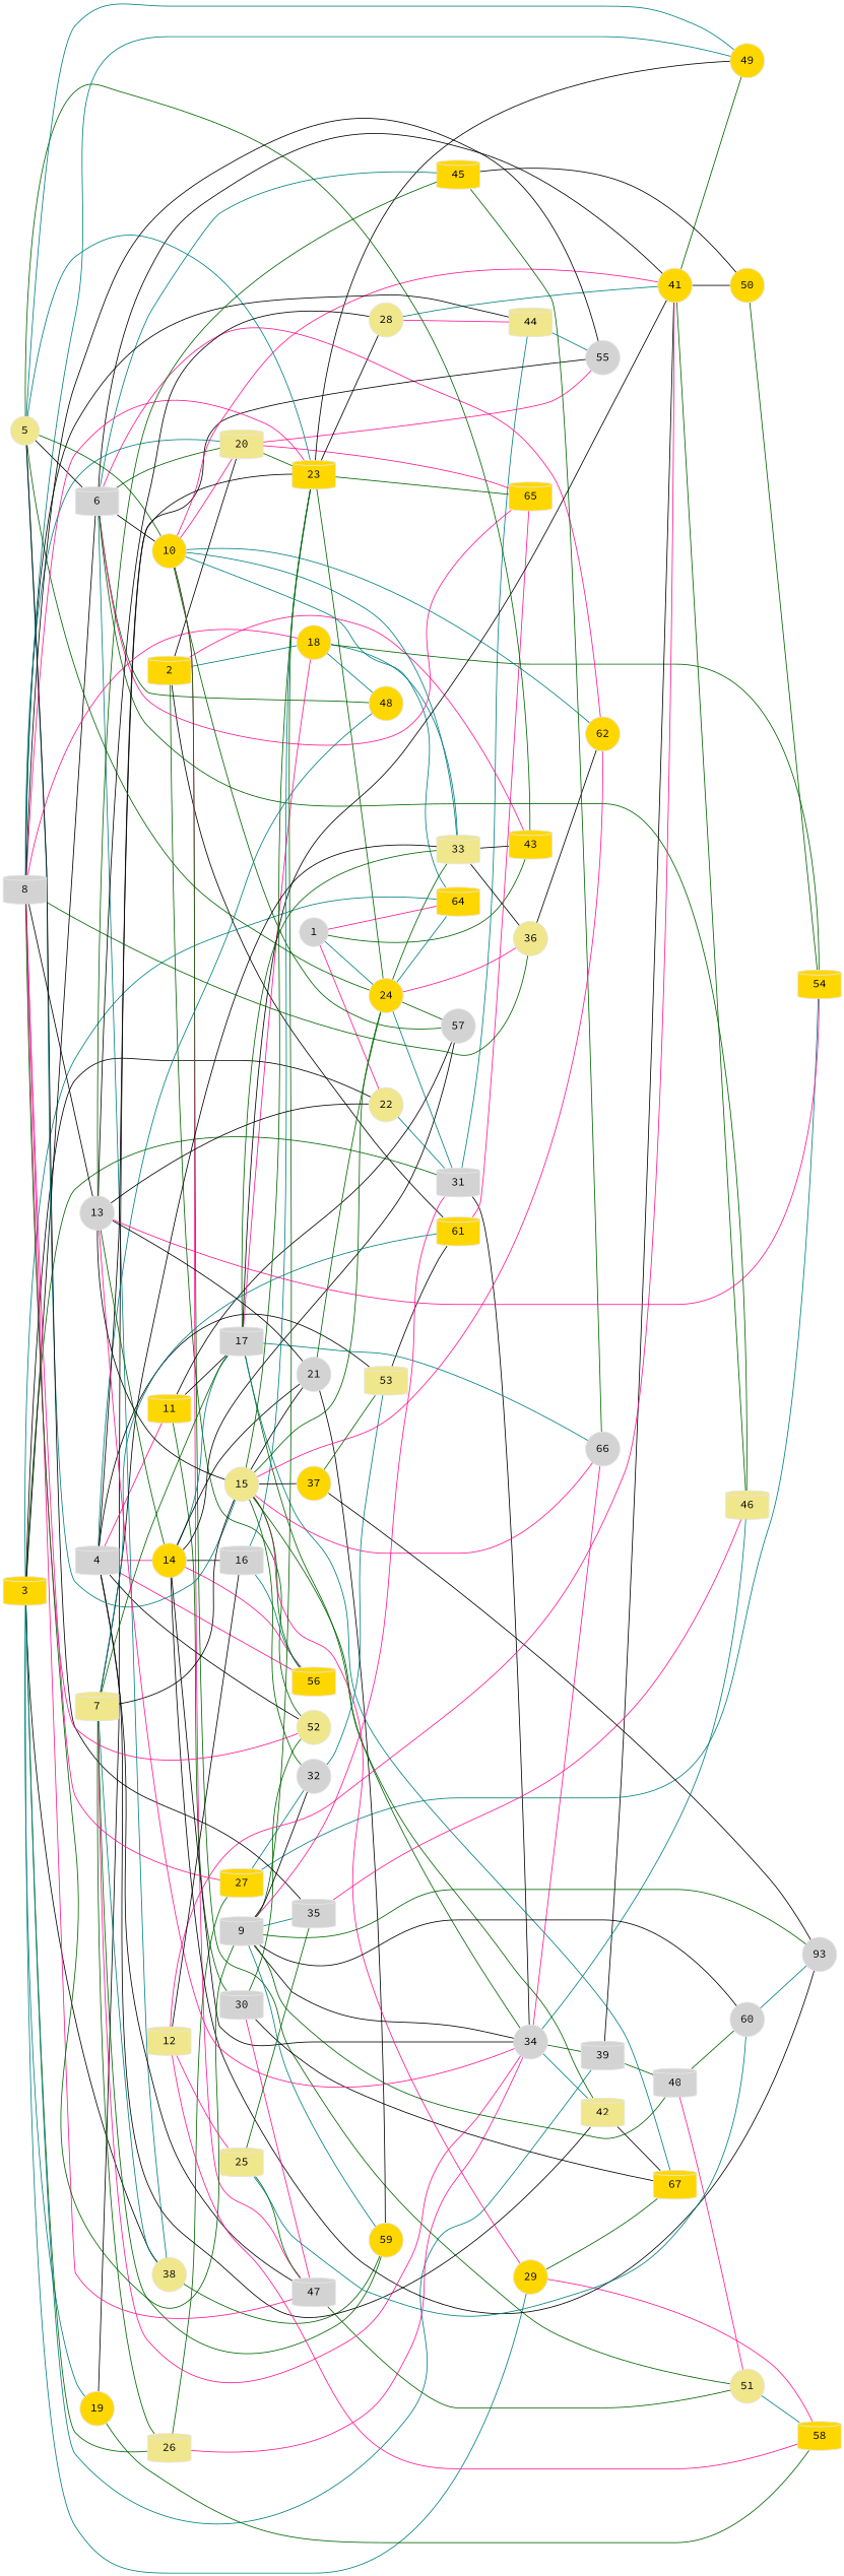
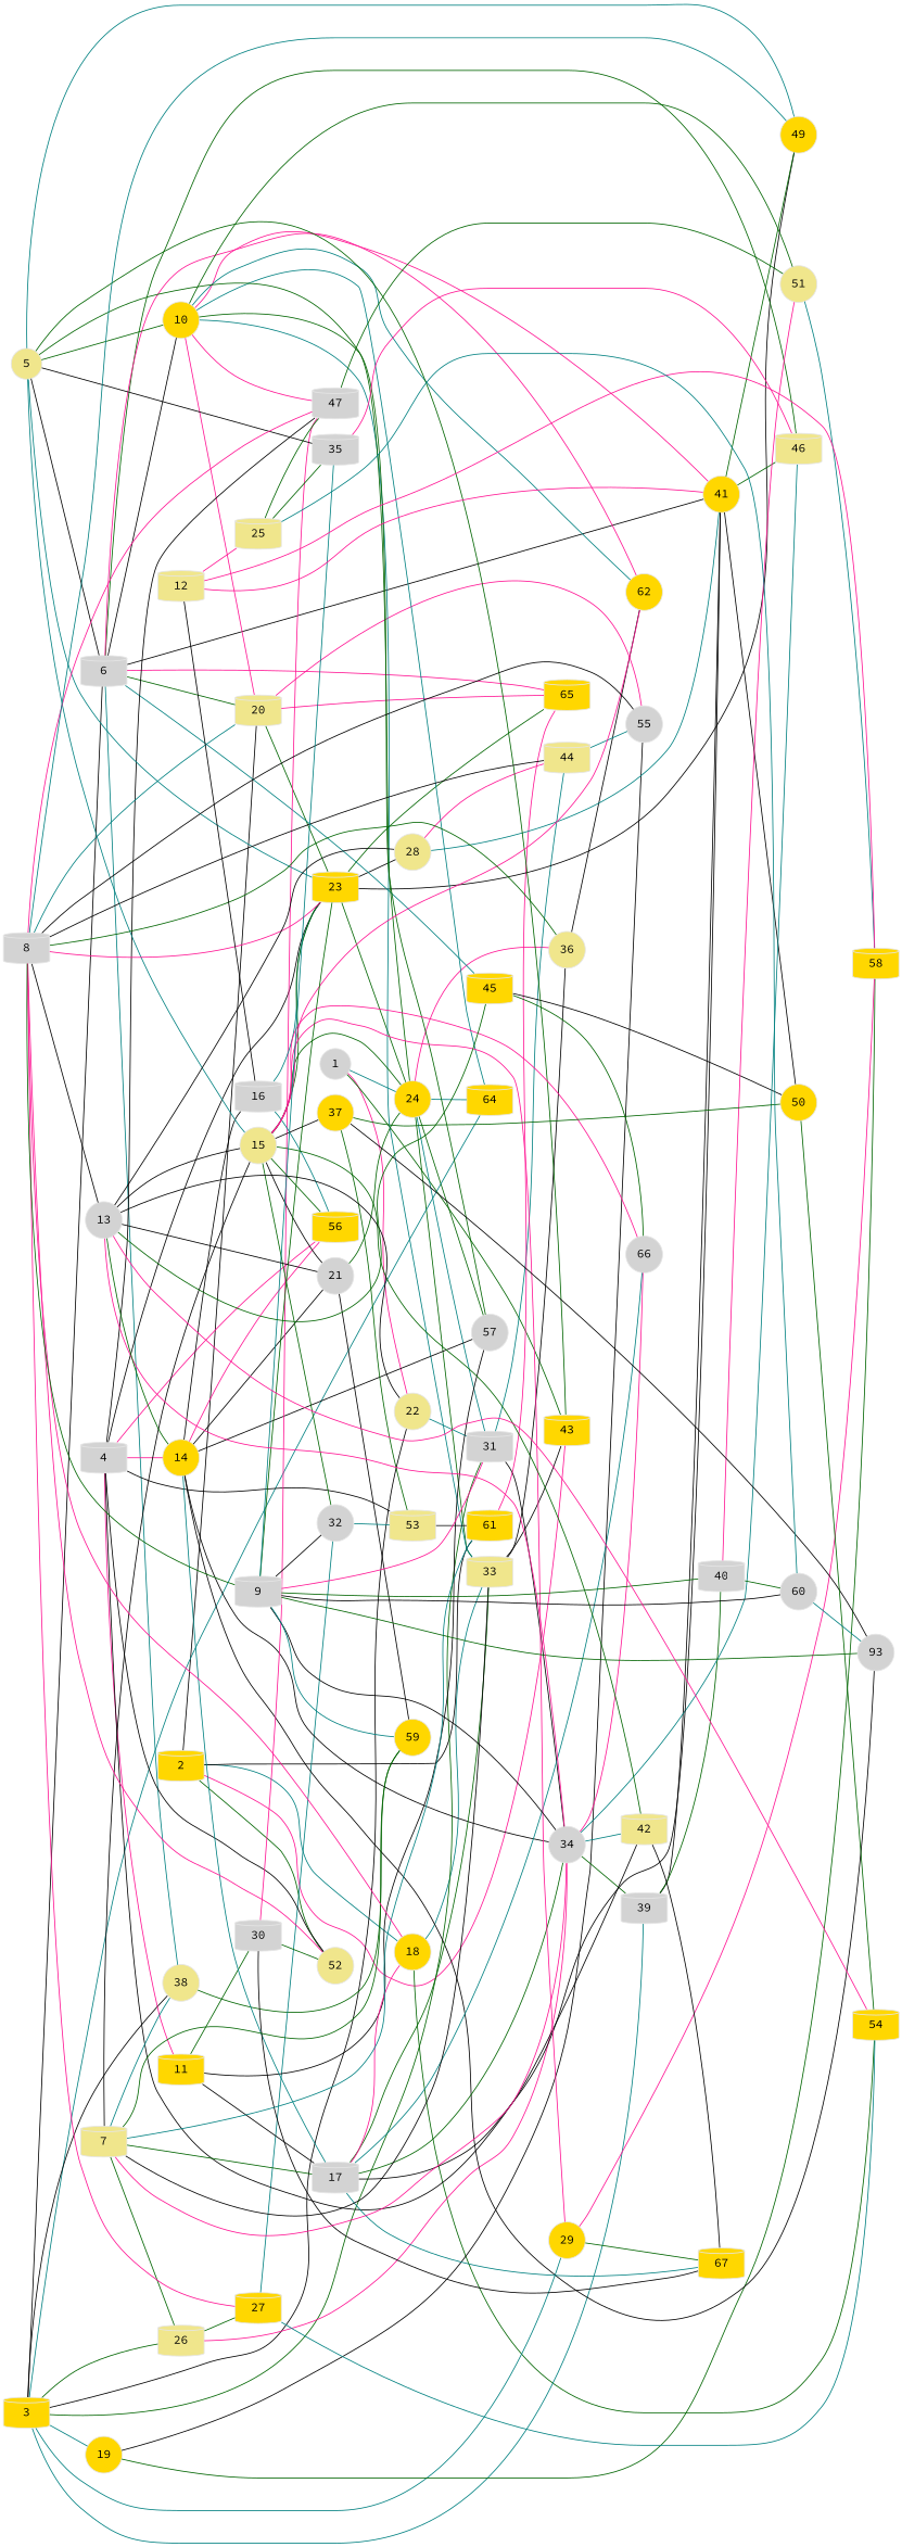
  graph {
    fontname="Source Code Pro"
    rankdir=LR
    node [color=gray90 fillcolor=gold fontname="Source Code Pro" shape=cylinder style=filled]
    edge [color=darkgreen fontname="Source Code Pro" weight=1.0]
    1 [fillcolor=lightgrey shape=circle]
    22 [fillcolor=khaki shape=circle]
    24 [shape=circle]
    43
    64
    31 [fillcolor=lightgrey]
    33 [fillcolor=khaki]
    36 [fillcolor=khaki shape=circle]
    57 [fillcolor=lightgrey shape=circle]
    2
    18 [shape=circle]
    20 [fillcolor=khaki]
    52 [fillcolor=khaki shape=circle]
    61
-   48 [shape=circle]
    54
    23
    65
    55 [fillcolor=lightgrey shape=circle]
    3
    6 [fillcolor=lightgrey]
    19 [shape=circle]
    26 [fillcolor=khaki]
    29 [shape=circle]
    38 [fillcolor=khaki shape=circle]
    39 [fillcolor=lightgrey]
    10 [shape=circle]
    41 [shape=circle]
    45
    46 [fillcolor=khaki]
    62 [shape=circle]
    58
    34 [fillcolor=lightgrey shape=circle]
    27
    67
    44 [fillcolor=khaki]
    59 [shape=circle]
    40 [fillcolor=lightgrey]
    4 [fillcolor=lightgrey]
    11
    14 [shape=circle]
    42 [fillcolor=khaki]
    47 [fillcolor=lightgrey]
    53 [fillcolor=khaki]
    56
    17 [fillcolor=lightgrey]
    30 [fillcolor=lightgrey]
    n48 [fillcolor=lightgrey label=93 shape=circle]
    16 [fillcolor=lightgrey]
    21 [fillcolor=lightgrey shape=circle]
    49 [shape=circle]
    28 [fillcolor=khaki shape=circle]
    51 [fillcolor=khaki shape=circle]
    5 [fillcolor=khaki shape=circle]
    15 [fillcolor=khaki shape=circle]
    35 [fillcolor=lightgrey]
    32 [fillcolor=lightgrey shape=circle]
    37 [shape=circle]
    66 [fillcolor=lightgrey shape=circle]
    50 [shape=circle]
    7 [fillcolor=khaki]
    8 [fillcolor=lightgrey]
    9 [fillcolor=lightgrey]
    13 [fillcolor=lightgrey shape=circle]
    60 [fillcolor=lightgrey shape=circle]
    12 [fillcolor=khaki]
    25 [fillcolor=khaki]
    1 -- 22 [color=deeppink]
    1 -- 24 [color=teal]
    1 -- 43
-   1 -- 64 [color=deeppink]
    22 -- 31 [color=teal]
    24 -- 64 [color=teal]
    24 -- 31 [color=teal]
    24 -- 33
    24 -- 36 [color=deeppink]
    24 -- 57
    31 -- 34 [color=black]
    31 -- 44 [color=teal]
    33 -- 43 [color=black]
    33 -- 36 [color=black]
    36 -- 62 [color=black]
    2 -- 43 [color=deeppink]
    2 -- 18 [color=teal]
    2 -- 20 [color=black]
    2 -- 52
    2 -- 61 [color=black]
    18 -- 33 [color=teal]
-   18 -- 48 [color=teal]
    18 -- 54
    20 -- 23
    20 -- 65 [color=deeppink]
    20 -- 55 [color=deeppink]
    61 -- 65 [color=deeppink]
    23 -- 24 [weight=2.0]
    23 -- 65
    23 -- 49 [color=black]
    23 -- 28 [color=black]
    3 -- 22 [color=black]
    3 -- 64 [color=teal]
    3 -- 31 [weight=3.0]
    3 -- 6 [color=black]
    3 -- 19 [color=teal weight=2.0]
    3 -- 26
    3 -- 29 [color=teal]
    3 -- 38 [color=black]
    3 -- 39 [color=teal]
    6 -- 20 [weight=2.0]
-   6 -- 48
    6 -- 65 [color=deeppink]
    6 -- 38 [color=teal]
    6 -- 10 [color=black]
    6 -- 41 [color=black]
    6 -- 45 [color=teal]
    6 -- 46
    6 -- 62 [color=deeppink]
    19 -- 55 [color=black]
    19 -- 58
    26 -- 34 [color=deeppink]
    26 -- 27
    29 -- 58 [color=deeppink]
    29 -- 67
    38 -- 59
    39 -- 41 [color=black]
    39 -- 40
    10 -- 64 [color=teal]
    10 -- 33 [color=teal]
    10 -- 57
    10 -- 20 [color=deeppink]
    10 -- 41 [color=deeppink weight=2.0]
    10 -- 62 [color=teal]
    10 -- 47 [color=deeppink weight=2.0]
    10 -- 51
    41 -- 46
    41 -- 49
    41 -- 50 [color=black]
    45 -- 66
    45 -- 50 [color=black]
    34 -- 39
    34 -- 46 [color=teal]
    34 -- 42 [color=teal]
    34 -- 66 [color=deeppink]
    27 -- 54 [color=teal]
    27 -- 32 [color=teal]
    44 -- 55 [color=teal]
    40 -- 51 [color=deeppink]
    40 -- 60
    4 -- 52 [color=black]
-   4 -- 48 [color=teal weight=2.0]
    4 -- 23 [color=black]
    4 -- 11 [color=deeppink]
    4 -- 14 [color=deeppink]
    4 -- 42 [color=black]
    4 -- 47 [color=black weight=2.0]
    4 -- 53 [color=black]
    4 -- 56 [color=deeppink]
    11 -- 57 [color=black]
    11 -- 17 [color=black]
    11 -- 30
    14 -- 57 [color=black]
    14 -- 34 [color=black weight=2.0]
    14 -- 56 [color=deeppink]
    14 -- 17 [color=teal]
    14 -- n48 [color=black]
    14 -- 16 [color=black]
    14 -- 21 [color=black]
    42 -- 67 [color=black]
    47 -- 51
    53 -- 61 [color=black]
    17 -- 33 [weight=2.0]
    17 -- 18 [color=deeppink weight=3.0]
    17 -- 41 [color=black]
    17 -- 34
    17 -- 67 [color=teal]
    17 -- 66 [color=teal]
    30 -- 52
    30 -- 67 [color=black]
    30 -- 47 [color=deeppink]
    16 -- 23 [color=teal]
    16 -- 56 [color=teal]
    21 -- 24 [weight=2.0]
    21 -- 59 [color=black]
    28 -- 41 [color=teal]
    28 -- 44 [color=deeppink]
    51 -- 58 [color=teal]
    5 -- 24
    5 -- 43
    5 -- 23 [color=teal]
    5 -- 6 [color=black]
    5 -- 10
    5 -- 49 [color=teal]
    5 -- 15 [color=teal]
    5 -- 35 [color=black]
    15 -- 24
    15 -- 23
    15 -- 29 [color=deeppink]
    15 -- 62 [color=deeppink]
    15 -- 42
    15 -- 56
    15 -- 21 [color=black]
    15 -- 32
    15 -- 37 [color=black]
    15 -- 66 [color=deeppink]
    35 -- 46 [color=deeppink]
    32 -- 53 [color=teal]
    37 -- 53
    37 -- n48 [color=black]
+   37 -- 50
    50 -- 54
    7 -- 33 [color=black]
    7 -- 61 [color=teal]
    7 -- 26
    7 -- 38 [color=teal]
    7 -- 34 [color=deeppink]
    7 -- 59
    7 -- 17
    7 -- 15 [color=black]
    8 -- 36
    8 -- 18 [color=deeppink]
    8 -- 20 [color=teal]
    8 -- 52 [color=deeppink]
    8 -- 23 [color=deeppink]
    8 -- 55 [color=black]
    8 -- 27 [color=deeppink]
    8 -- 44 [color=black]
    8 -- 47 [color=deeppink]
    8 -- 49 [color=teal]
    8 -- 9
    8 -- 13 [color=black]
    9 -- 31 [color=deeppink]
    9 -- 23
    9 -- 34 [color=black]
    9 -- 59 [color=teal]
    9 -- 40
    9 -- n48
    9 -- 35 [color=teal]
    9 -- 32 [color=black]
    9 -- 60 [color=black]
    13 -- 22 [color=black]
    13 -- 54 [color=deeppink]
    13 -- 45
    13 -- 34 [color=deeppink]
    13 -- 14
    13 -- 21 [color=black]
    13 -- 28 [color=black]
    13 -- 15 [color=black]
    60 -- n48 [color=teal]
    12 -- 41 [color=deeppink]
    12 -- 58 [color=deeppink]
    12 -- 16 [color=black]
    12 -- 25 [color=deeppink]
    25 -- 47
    25 -- 35
    25 -- 60 [color=teal]
  }
